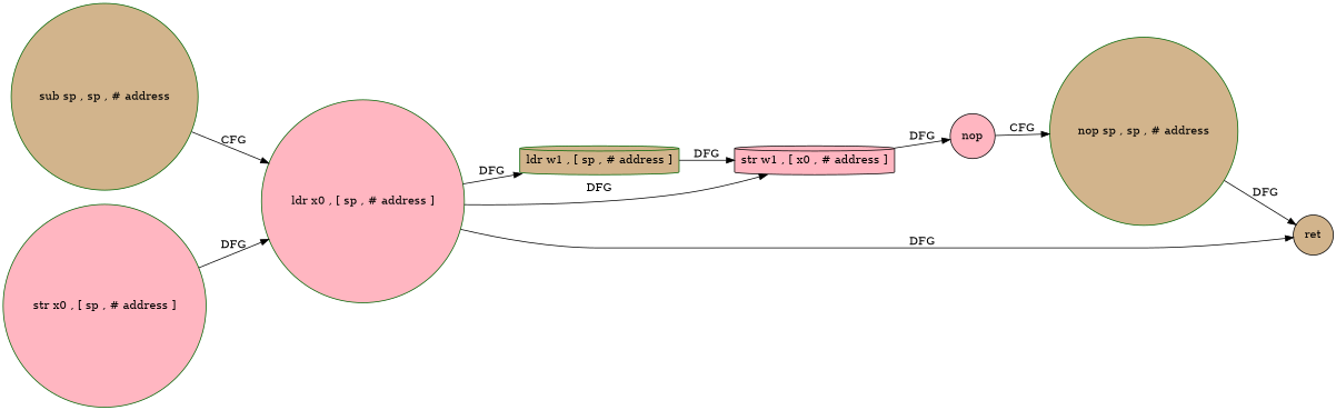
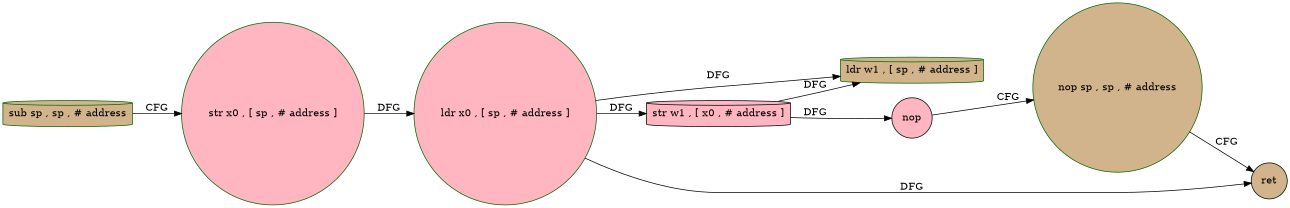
  digraph {
    rankdir=LR
    node [color=darkgreen fillcolor=tan shape=circle style=filled]
-   n1 [label="sub sp , sp , # address"]
+   n1 [label="sub sp , sp , # address" shape=cylinder]
    n2 [fillcolor=lightpink label="str x0 , [ sp , # address ]"]
    n3 [fillcolor=lightpink label="ldr x0 , [ sp , # address ]"]
    n4 [label="ldr w1 , [ sp , # address ]" shape=cylinder]
    n5 [color=black fillcolor=lightpink label="str w1 , [ x0 , # address ]" shape=cylinder]
    n6 [color=black label=ret]
    n7 [color=black fillcolor=lightpink label=nop]
    n8 [label="nop sp , sp , # address"]
-   n1 -> n3 [label=CFG]
+   n1 -> n2 [label=CFG]
    n2 -> n3 [label=DFG]
    n3 -> n4 [label=DFG]
    n3 -> n5 [label=DFG]
    n3 -> n6 [label=DFG]
-   n4 -> n5 [label=DFG]
+   n5 -> n4 [label=DFG]
    n5 -> n7 [label=DFG]
    n7 -> n8 [label=CFG]
-   n8 -> n6 [label=DFG]
+   n8 -> n6 [label=CFG]
  }
